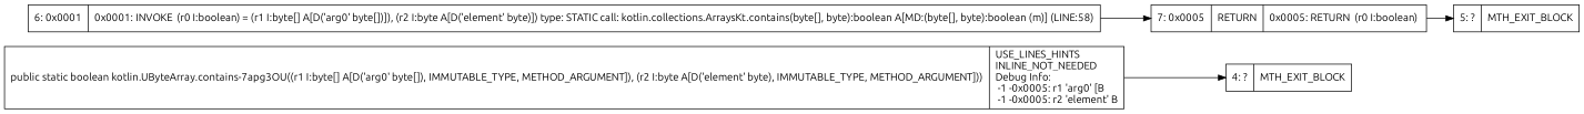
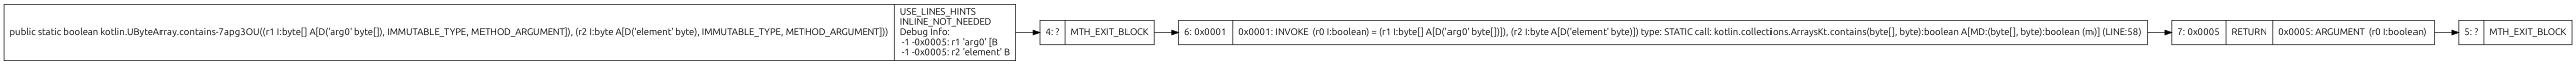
  digraph {
    fontname=Ubuntu
    rankdir=LR
    node [fontname=Ubuntu shape=record]
    edge [fontname=Ubuntu]
    n1 [label="{4\:\ ?|MTH_EXIT_BLOCK\l}"]
    n2 [label="{6\:\ 0x0001|0x0001: INVOKE  (r0 I:boolean) = (r1 I:byte[] A[D('arg0' byte[])]), (r2 I:byte A[D('element' byte)]) type: STATIC call: kotlin.collections.ArraysKt.contains(byte[], byte):boolean A[MD:(byte[], byte):boolean (m)] (LINE:58)\l}"]
-   n3 [label="{7\:\ 0x0005|RETURN\l|0x0005: RETURN  (r0 I:boolean) \l}"]
+   n3 [label="{7\:\ 0x0005|RETURN\l|0x0005: ARGUMENT  (r0 I:boolean) \l}"]
    n4 [label="{5\:\ ?|MTH_EXIT_BLOCK\l}"]
    n5 [label="{public static boolean kotlin.UByteArray.contains\-7apg3OU((r1 I:byte[] A[D('arg0' byte[]), IMMUTABLE_TYPE, METHOD_ARGUMENT]), (r2 I:byte A[D('element' byte), IMMUTABLE_TYPE, METHOD_ARGUMENT]))  | USE_LINES_HINTS\lINLINE_NOT_NEEDED\lDebug Info:\l  \-1 \-0x0005: r1 'arg0' [B\l  \-1 \-0x0005: r2 'element' B\l}"]
+   n1 -> n2
    n2 -> n3
    n3 -> n4
    n5 -> n1
  }
